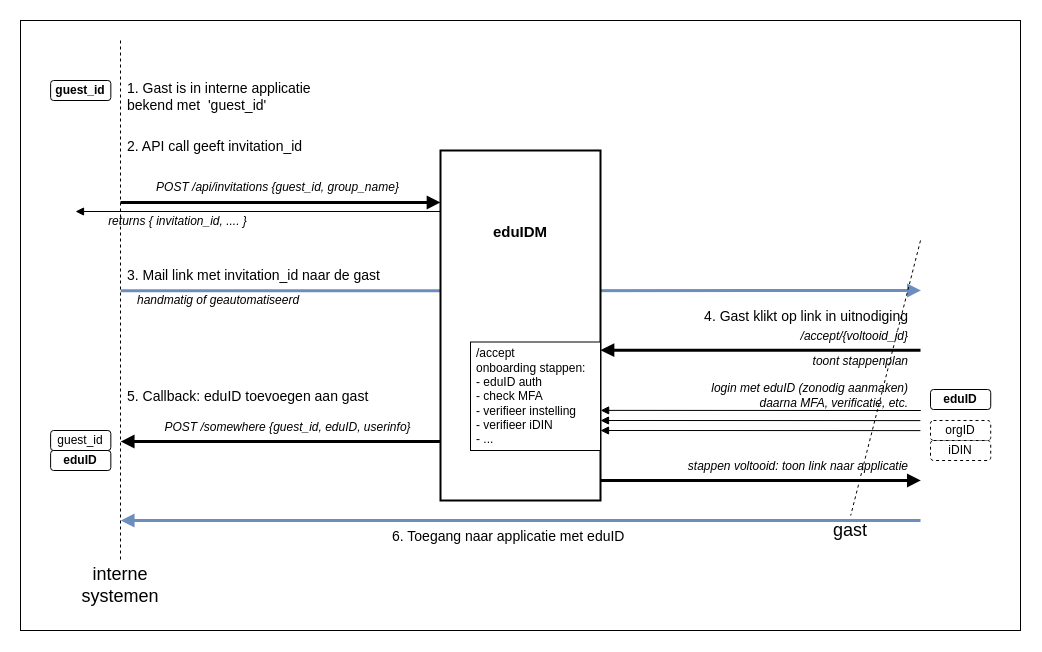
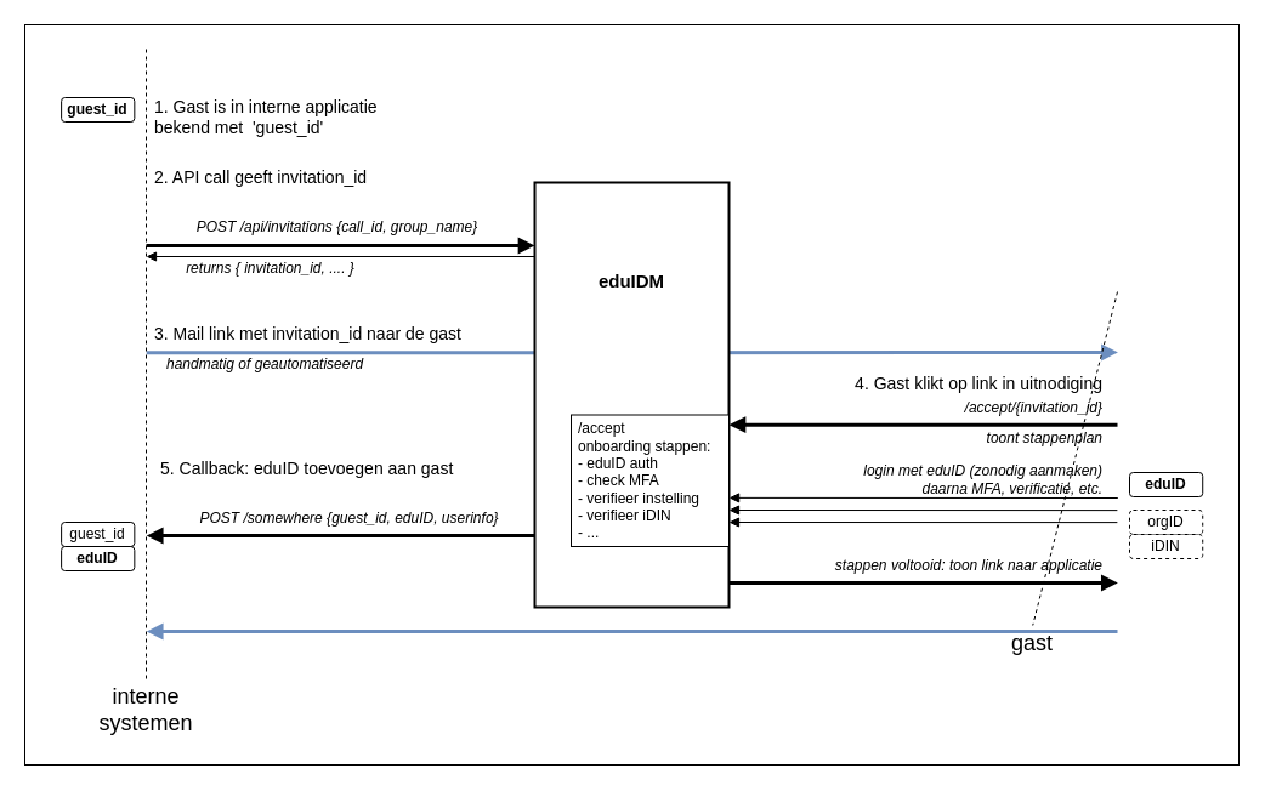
  <mxCell id="0" />
  <mxCell id="1" parent="0" />
  <mxCell id="2" value="" style="endArrow=block;html=1;rounded=0;endFill=1;strokeWidth=3;curved=1;fillColor=#dae8fc;strokeColor=#6c8ebf;" parent="1" edge="1"><mxGeometry width="50" height="50" relative="1" as="geometry"><mxPoint x="120.22" y="290.3" as="sourcePoint" /><mxPoint x="920.44" y="290" as="targetPoint" /><Array as="points" /></mxGeometry></mxCell>
  <mxCell id="3" value="" style="rounded=0;whiteSpace=wrap;html=1;fillColor=none;movable=1;resizable=1;rotatable=1;deletable=1;editable=1;locked=0;connectable=1;" parent="1" vertex="1"><mxGeometry x="20" y="20" width="1000" height="610" as="geometry" /></mxCell>
  <mxCell id="4" value="" style="endArrow=none;dashed=1;html=1;rounded=0;entryX=0.5;entryY=0;entryDx=0;entryDy=0;" parent="1" edge="1" target="5"><mxGeometry width="50" height="50" relative="1" as="geometry"><mxPoint x="920" y="240" as="sourcePoint" /><mxPoint x="920" y="600" as="targetPoint" /></mxGeometry></mxCell>
  <mxCell id="5" value="gast" style="text;strokeColor=none;align=center;fillColor=none;html=1;verticalAlign=middle;whiteSpace=wrap;rounded=0;fontSize=18;" parent="1" vertex="1"><mxGeometry x="810.22" y="515" width="80" height="30" as="geometry" /></mxCell>
  <mxCell id="6" value="" style="endArrow=block;html=1;rounded=0;endFill=1;strokeWidth=1;exitX=1;exitY=1;exitDx=0;exitDy=0;" parent="1" edge="1" source="8"><mxGeometry width="50" height="50" relative="1" as="geometry"><mxPoint x="880.22" y="409.29" as="sourcePoint" /><mxPoint x="600.11" y="409.88" as="targetPoint" /></mxGeometry></mxCell>
  <mxCell id="7" value="" style="endArrow=block;html=1;rounded=0;endFill=1;strokeWidth=3;fillColor=#dae8fc;strokeColor=#6c8ebf;" parent="1" edge="1"><mxGeometry width="50" height="50" relative="1" as="geometry"><mxPoint x="920" y="520" as="sourcePoint" /><mxPoint x="120.22" y="520" as="targetPoint" /></mxGeometry></mxCell>
  <mxCell id="8" value="login met eduID (zonodig aanmaken)&lt;div&gt;daarna MFA, verificatie, etc.&lt;/div&gt;" style="text;html=1;align=right;verticalAlign=middle;whiteSpace=wrap;rounded=0;spacingLeft=10;fontSize=12;spacingRight=10;fontStyle=2;strokeWidth=0;strokeColor=none;" parent="1" vertex="1"><mxGeometry x="630" y="380" width="290.33" height="30" as="geometry" /></mxCell>
  <mxCell id="9" value="interne systemen" style="text;strokeColor=none;align=center;fillColor=none;html=1;verticalAlign=middle;whiteSpace=wrap;rounded=0;fontSize=18;" parent="1" vertex="1"><mxGeometry x="90" y="570" width="60" height="30" as="geometry" /></mxCell>
  <mxCell id="10" value="" style="endArrow=none;dashed=1;html=1;rounded=0;" parent="1" edge="1"><mxGeometry width="50" height="50" relative="1" as="geometry"><mxPoint x="120" y="40" as="sourcePoint" /><mxPoint x="120" y="560" as="targetPoint" /></mxGeometry></mxCell>
  <mxCell id="11" value="" style="endArrow=block;html=1;rounded=0;endFill=1;strokeWidth=3;startArrow=none;startFill=0;entryX=1;entryY=0.5;entryDx=0;entryDy=0;" parent="1" edge="1"><mxGeometry width="50" height="50" relative="1" as="geometry"><mxPoint x="440.22" y="441" as="sourcePoint" /><mxPoint x="120.22" y="441" as="targetPoint" /></mxGeometry></mxCell>
  <mxCell id="12" value="guest_id" style="rounded=1;whiteSpace=wrap;html=1;fontSize=12;fontStyle=1" parent="1" vertex="1"><mxGeometry x="50.11" y="80" width="60.22" height="20" as="geometry" /></mxCell>
  <mxCell id="13" value="&lt;div style=&quot;&quot;&gt;&lt;b&gt;&lt;font style=&quot;font-size: 15px;&quot;&gt;eduIDM&lt;/font&gt;&lt;/b&gt;&lt;/div&gt;&lt;div style=&quot;&quot;&gt;&lt;br&gt;&lt;/div&gt;&lt;div style=&quot;&quot;&gt;&lt;br&gt;&lt;/div&gt;&lt;div style=&quot;&quot;&gt;&lt;br&gt;&lt;/div&gt;&lt;div style=&quot;&quot;&gt;&lt;br&gt;&lt;/div&gt;&lt;div style=&quot;&quot;&gt;&lt;br&gt;&lt;/div&gt;&lt;div style=&quot;&quot;&gt;&lt;br&gt;&lt;/div&gt;&lt;div style=&quot;&quot;&gt;&lt;br&gt;&lt;/div&gt;&lt;div style=&quot;&quot;&gt;&lt;br&gt;&lt;/div&gt;&lt;div style=&quot;&quot;&gt;&lt;br&gt;&lt;/div&gt;&lt;div style=&quot;&quot;&gt;&lt;br&gt;&lt;/div&gt;&lt;div style=&quot;&quot;&gt;&lt;br&gt;&lt;/div&gt;&lt;div style=&quot;&quot;&gt;&lt;br&gt;&lt;/div&gt;&lt;div style=&quot;&quot;&gt;&lt;br&gt;&lt;/div&gt;" style="rounded=0;whiteSpace=wrap;html=1;labelPosition=center;verticalLabelPosition=middle;align=center;verticalAlign=middle;strokeWidth=2;" parent="1" vertex="1"><mxGeometry x="440" y="150" width="160" height="350" as="geometry" /></mxCell>
  <mxCell id="14" value="1. Gast is in interne applicatie bekend met&amp;nbsp; 'guest_id'" style="text;html=1;align=left;verticalAlign=middle;whiteSpace=wrap;rounded=0;spacingLeft=5;fontSize=14;spacingRight=10;fontStyle=0;fontColor=default;" parent="1" vertex="1"><mxGeometry x="120" y="80" width="210" height="31" as="geometry" /></mxCell>
  <mxCell id="15" value="" style="endArrow=block;html=1;rounded=0;endFill=1;strokeWidth=3;entryX=1;entryY=1;entryDx=0;entryDy=0;exitX=0;exitY=1;exitDx=0;exitDy=0;" edge="1" parent="1" source="17" target="17"><mxGeometry width="50" height="50" relative="1" as="geometry"><mxPoint x="160.22" y="202" as="sourcePoint" /><mxPoint x="360.22" y="202" as="targetPoint" /></mxGeometry></mxCell>
  <mxCell id="16" value="" style="endArrow=block;html=1;rounded=0;endFill=1;strokeWidth=1;entryX=0;entryY=0;entryDx=0;entryDy=0;" edge="1" parent="1" target="18"><mxGeometry width="50" height="50" relative="1" as="geometry"><mxPoint x="440" y="211" as="sourcePoint" /><mxPoint x="160" y="211" as="targetPoint" /></mxGeometry></mxCell>
- <mxCell id="17" value="POST /api/invitations {guest_id, group_name}" style="text;html=1;align=center;verticalAlign=middle;whiteSpace=wrap;rounded=0;spacingLeft=5;fontSize=12;spacingRight=10;fontStyle=2" vertex="1" parent="1"><mxGeometry x="120" y="171" width="320" height="31" as="geometry" /></mxCell>
- <mxCell id="18" value="returns { invitation_id, .... }" style="text;html=1;align=center;verticalAlign=middle;whiteSpace=wrap;rounded=0;spacingLeft=5;fontSize=12;spacingRight=10;fontStyle=2" vertex="1" parent="1"><mxGeometry x="75" y="211" width="210" height="20" as="geometry" /></mxCell>
+ <mxCell id="17" value="POST /api/invitations {call_id, group_name}" style="text;html=1;align=center;verticalAlign=middle;whiteSpace=wrap;rounded=0;spacingLeft=5;fontSize=12;spacingRight=10;fontStyle=2" vertex="1" parent="1"><mxGeometry x="120" y="171" width="320" height="31" as="geometry" /></mxCell>
+ <mxCell id="18" value="returns { invitation_id, .... }" style="text;html=1;align=center;verticalAlign=middle;whiteSpace=wrap;rounded=0;spacingLeft=5;fontSize=12;spacingRight=10;fontStyle=2" vertex="1" parent="1"><mxGeometry x="120" y="211" width="210" height="20" as="geometry" /></mxCell>
  <mxCell id="19" value="2. API call geeft invitation_id" style="text;html=1;align=left;verticalAlign=middle;whiteSpace=wrap;rounded=0;spacingLeft=5;fontSize=14;spacingRight=10;fontStyle=0" vertex="1" parent="1"><mxGeometry x="120.22" y="130" width="269.78" height="31" as="geometry" /></mxCell>
  <mxCell id="20" value="3. Mail link met invitation_id naar de gast" style="text;html=1;align=left;verticalAlign=middle;whiteSpace=wrap;rounded=0;spacingLeft=5;fontSize=14;spacingRight=10;fontStyle=0;fontColor=default;" vertex="1" parent="1"><mxGeometry x="120" y="259" width="320" height="31" as="geometry" /></mxCell>
  <mxCell id="21" value="handmatig of geautomatiseerd" style="text;html=1;align=left;verticalAlign=middle;whiteSpace=wrap;rounded=0;spacingLeft=5;fontSize=12;spacingRight=10;fontStyle=2" vertex="1" parent="1"><mxGeometry x="130" y="290" width="260" height="20" as="geometry" /></mxCell>
  <mxCell id="22" value="" style="endArrow=block;html=1;rounded=0;endFill=1;strokeWidth=3;startArrow=none;startFill=0;entryX=1;entryY=0.5;entryDx=0;entryDy=0;" edge="1" parent="1"><mxGeometry width="50" height="50" relative="1" as="geometry"><mxPoint x="920" y="349.64" as="sourcePoint" /><mxPoint x="600" y="349.64" as="targetPoint" /></mxGeometry></mxCell>
  <mxCell id="23" value="4. Gast klikt op link in uitnodiging" style="text;html=1;align=right;verticalAlign=middle;whiteSpace=wrap;rounded=0;spacingLeft=5;fontSize=14;spacingRight=10;fontStyle=0" vertex="1" parent="1"><mxGeometry x="650" y="300" width="270" height="31" as="geometry" /></mxCell>
- <mxCell id="24" value="/accept/{voltooid_id}" style="text;html=1;align=right;verticalAlign=middle;whiteSpace=wrap;rounded=0;spacingLeft=5;fontSize=12;spacingRight=10;fontStyle=2" vertex="1" parent="1"><mxGeometry x="630" y="320" width="290" height="31" as="geometry" /></mxCell>
+ <mxCell id="24" value="/accept/{invitation_id}" style="text;html=1;align=right;verticalAlign=middle;whiteSpace=wrap;rounded=0;spacingLeft=5;fontSize=12;spacingRight=10;fontStyle=2" vertex="1" parent="1"><mxGeometry x="630" y="320" width="290" height="31" as="geometry" /></mxCell>
  <mxCell id="25" value="&lt;div&gt;/accept&lt;/div&gt;&lt;div&gt;onboarding stappen:&lt;/div&gt;&lt;div&gt;- eduID auth&lt;/div&gt;&lt;div&gt;- check MFA&lt;/div&gt;&lt;div&gt;- verifieer instelling&lt;/div&gt;&lt;div&gt;- verifieer iDIN&lt;/div&gt;&lt;div&gt;- ...&lt;/div&gt;" style="rounded=0;whiteSpace=wrap;html=1;fontSize=12;align=left;spacingLeft=4;" vertex="1" parent="1"><mxGeometry x="470" y="341.5" width="130" height="108.5" as="geometry" /></mxCell>
  <mxCell id="26" value="toont stappenplan" style="text;html=1;align=right;verticalAlign=middle;whiteSpace=wrap;rounded=0;spacingLeft=5;fontSize=12;spacingRight=10;fontStyle=2" vertex="1" parent="1"><mxGeometry x="710" y="351" width="210" height="20" as="geometry" /></mxCell>
  <mxCell id="27" value="" style="endArrow=block;html=1;rounded=0;endFill=1;strokeWidth=1;exitX=0;exitY=0.5;exitDx=0;exitDy=0;" edge="1" parent="1"><mxGeometry width="50" height="50" relative="1" as="geometry"><mxPoint x="919.89" y="420.12" as="sourcePoint" /><mxPoint x="600" y="420" as="targetPoint" /></mxGeometry></mxCell>
  <mxCell id="28" value="" style="endArrow=block;html=1;rounded=0;endFill=1;strokeWidth=1;exitX=0;exitY=0.5;exitDx=0;exitDy=0;" edge="1" parent="1"><mxGeometry width="50" height="50" relative="1" as="geometry"><mxPoint x="919.89" y="430.12" as="sourcePoint" /><mxPoint x="600" y="430" as="targetPoint" /></mxGeometry></mxCell>
  <mxCell id="29" style="edgeStyle=orthogonalEdgeStyle;rounded=0;orthogonalLoop=1;jettySize=auto;html=1;exitX=0.5;exitY=1;exitDx=0;exitDy=0;" edge="1" parent="1"><mxGeometry relative="1" as="geometry"><mxPoint x="835" y="430" as="sourcePoint" /><mxPoint x="835" y="430" as="targetPoint" /></mxGeometry></mxCell>
- <mxCell id="30" value="5. Callback: eduID toevoegen aan gast&amp;nbsp;" style="text;html=1;align=left;verticalAlign=middle;whiteSpace=wrap;rounded=0;spacingLeft=5;fontSize=14;spacingRight=10;fontStyle=0" vertex="1" parent="1"><mxGeometry x="120" y="380" width="269.78" height="31" as="geometry" /></mxCell>
+ <mxCell id="30" value="5. Callback: eduID toevoegen aan gast&amp;nbsp;" style="text;html=1;align=left;verticalAlign=middle;whiteSpace=wrap;rounded=0;spacingLeft=5;fontSize=14;spacingRight=10;fontStyle=0" vertex="1" parent="1"><mxGeometry x="125" y="370" width="269.78" height="31" as="geometry" /></mxCell>
  <mxCell id="31" value="POST /somewhere {guest_id, eduID, userinfo}" style="text;html=1;align=center;verticalAlign=middle;whiteSpace=wrap;rounded=0;spacingLeft=5;fontSize=12;spacingRight=10;fontStyle=2" vertex="1" parent="1"><mxGeometry x="140" y="411" width="300" height="31" as="geometry" /></mxCell>
  <mxCell id="32" value="eduID" style="rounded=1;whiteSpace=wrap;html=1;fontSize=12;fontStyle=1" vertex="1" parent="1"><mxGeometry x="50.11" y="450" width="60.22" height="20" as="geometry" /></mxCell>
  <mxCell id="33" value="eduID" style="rounded=1;whiteSpace=wrap;html=1;fontSize=12;fontStyle=1" vertex="1" parent="1"><mxGeometry x="930" y="389" width="60.22" height="20" as="geometry" /></mxCell>
  <mxCell id="34" value="orgID" style="rounded=1;whiteSpace=wrap;html=1;fontSize=12;fontStyle=0;dashed=1;" vertex="1" parent="1"><mxGeometry x="930" y="420" width="60.22" height="20" as="geometry" /></mxCell>
  <mxCell id="35" value="iDIN" style="rounded=1;whiteSpace=wrap;html=1;fontSize=12;fontStyle=0;dashed=1;" vertex="1" parent="1"><mxGeometry x="930" y="440" width="60.22" height="20" as="geometry" /></mxCell>
  <mxCell id="36" value="" style="endArrow=block;html=1;rounded=0;endFill=1;strokeWidth=3;entryX=1;entryY=1;entryDx=0;entryDy=0;exitX=0;exitY=1;exitDx=0;exitDy=0;" edge="1" parent="1"><mxGeometry width="50" height="50" relative="1" as="geometry"><mxPoint x="600.33" y="480" as="sourcePoint" /><mxPoint x="920.33" y="480" as="targetPoint" /></mxGeometry></mxCell>
  <mxCell id="37" value="stappen voltooid: toon link naar applicatie" style="text;html=1;align=right;verticalAlign=middle;whiteSpace=wrap;rounded=0;spacingLeft=5;fontSize=12;spacingRight=10;fontStyle=2" vertex="1" parent="1"><mxGeometry x="660" y="451" width="260" height="30" as="geometry" /></mxCell>
  <mxCell id="38" value="guest_id" style="rounded=1;whiteSpace=wrap;html=1;fontSize=12;fontStyle=0" vertex="1" parent="1"><mxGeometry x="50.11" y="430" width="60.22" height="20" as="geometry" /></mxCell>
- <mxCell id="39" value="6. Toegang naar applicatie met eduID&amp;nbsp;" style="text;html=1;align=left;verticalAlign=middle;whiteSpace=wrap;rounded=0;spacingLeft=5;fontSize=14;spacingRight=10;fontStyle=0;fontColor=default;" vertex="1" parent="1"><mxGeometry x="385.11" y="520" width="269.78" height="31" as="geometry" /></mxCell>
